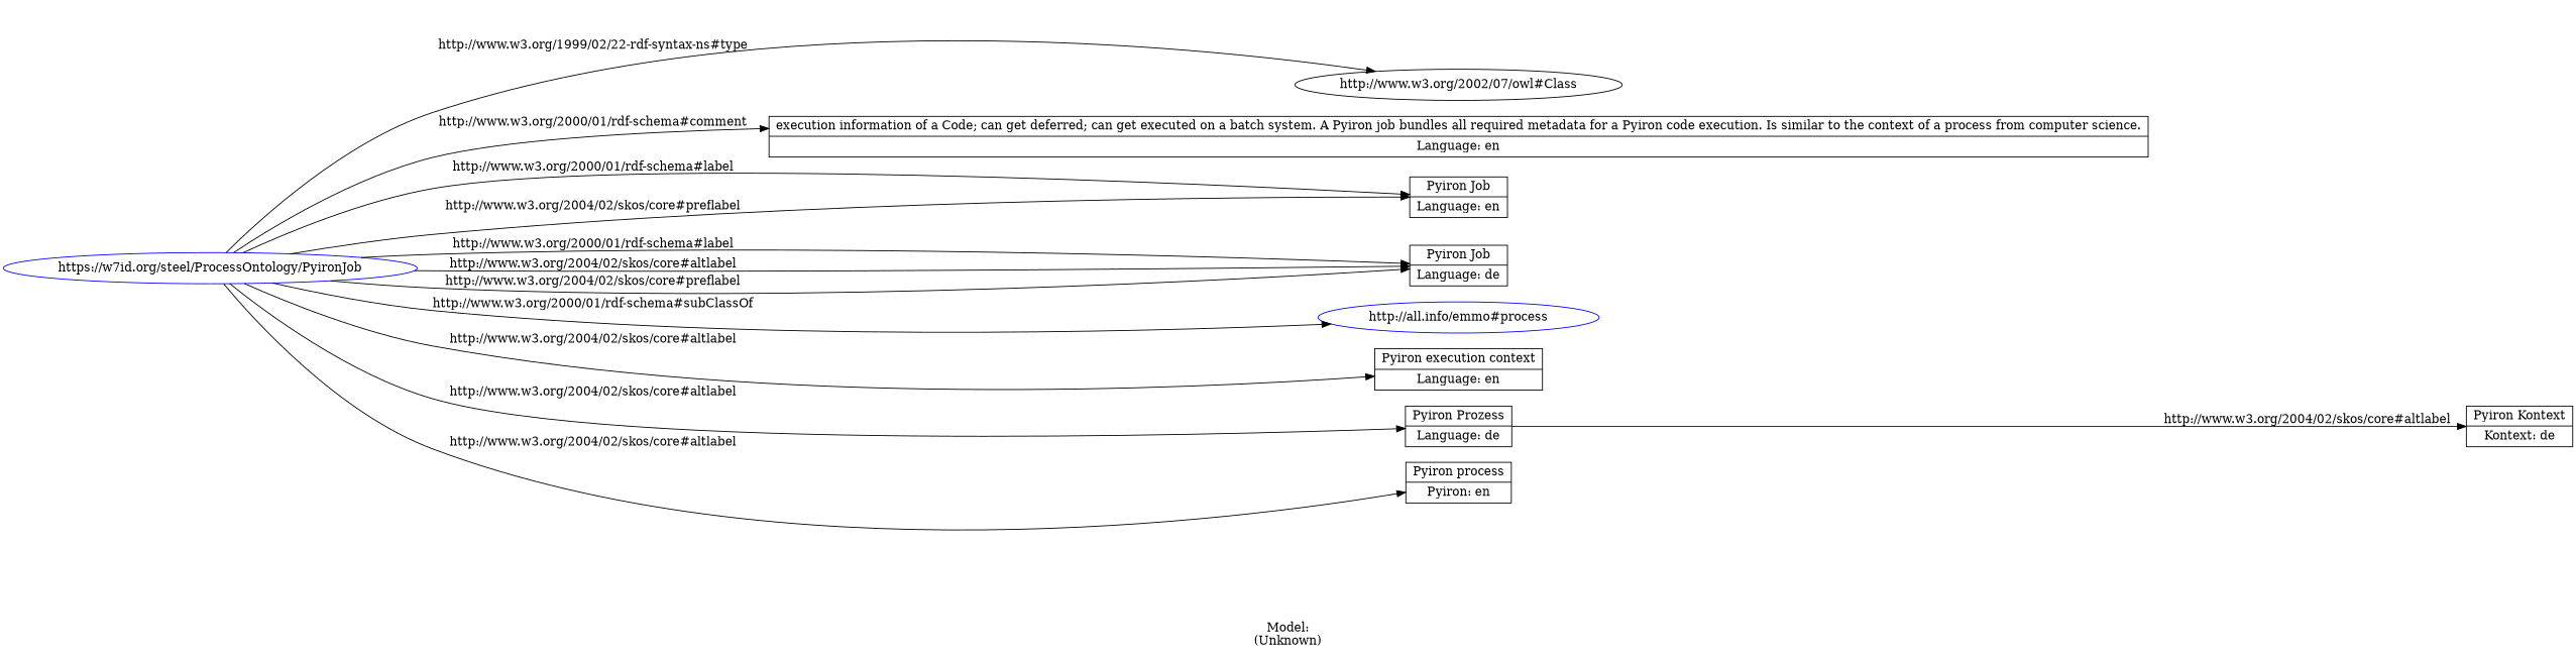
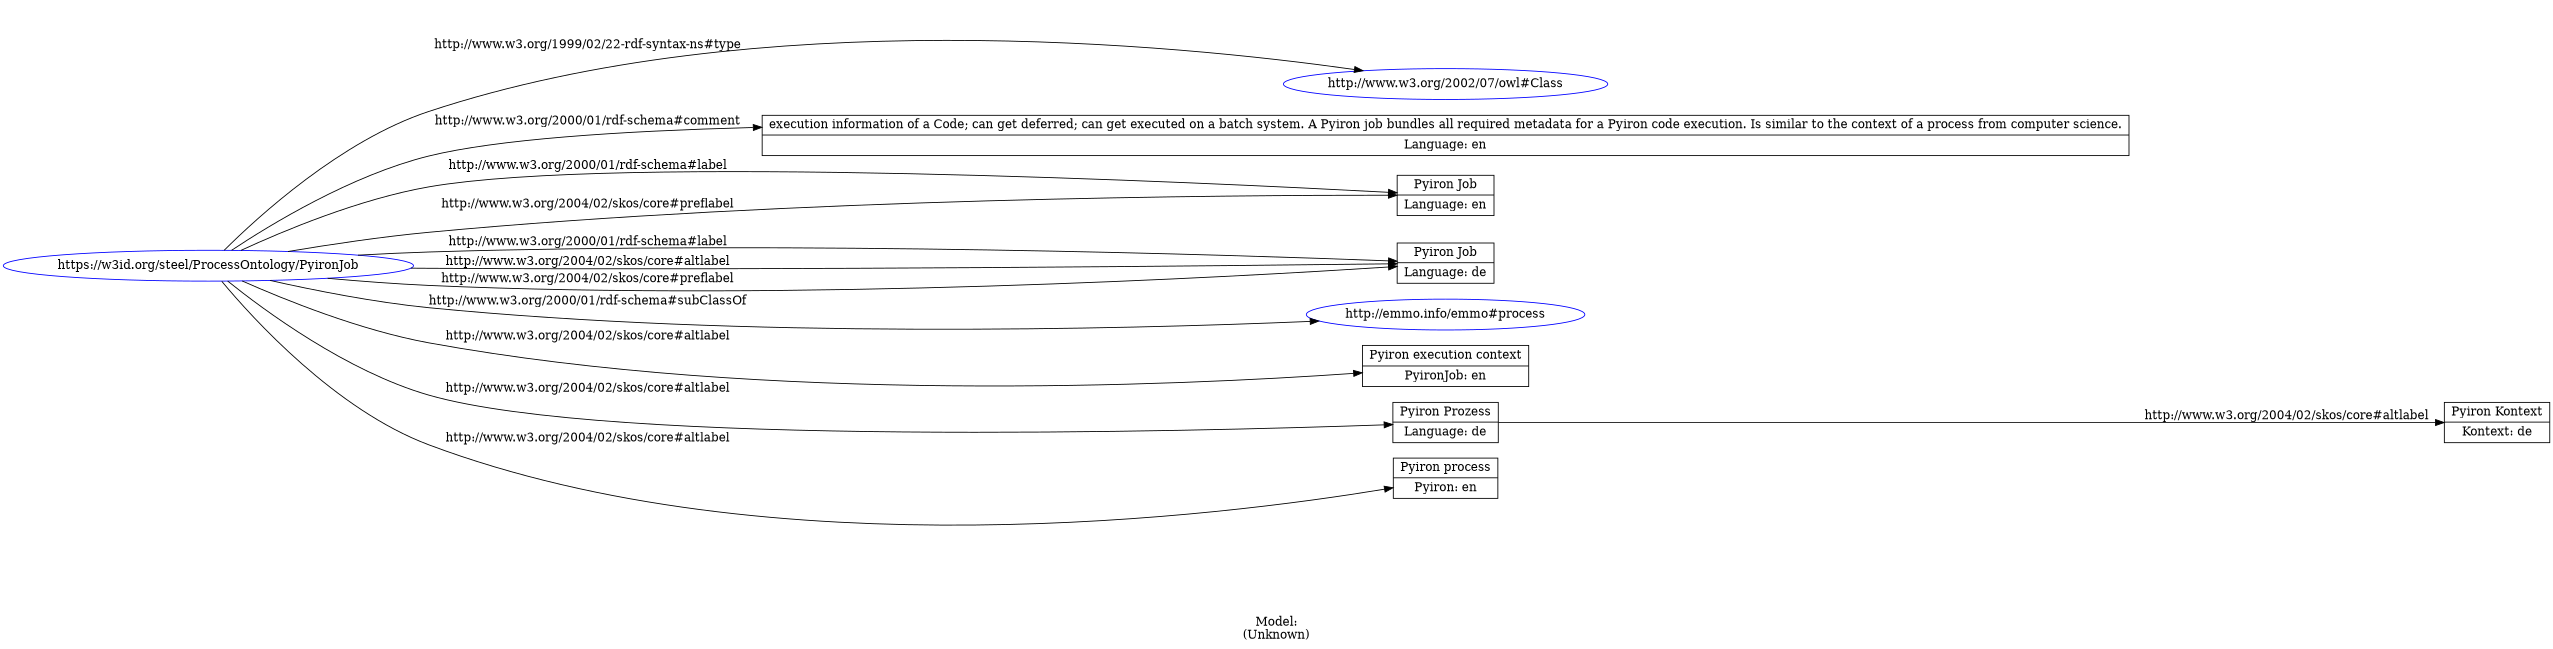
  digraph {
    label="\n\nModel:\n(Unknown)"
    rankdir=LR
    node [shape=record]
-   n1 [color=blue label="https://w7id.org/steel/ProcessOntology/PyironJob" shape=ellipse]
-   n2 [color=black label="http://www.w3.org/2002/07/owl#Class" shape=ellipse]
+   n1 [color=blue label="https://w3id.org/steel/ProcessOntology/PyironJob" shape=ellipse]
+   n2 [color=blue label="http://www.w3.org/2002/07/owl#Class" shape=ellipse]
    n3 [label="execution information of a Code; can get deferred; can get executed on a batch system. A Pyiron job bundles all required metadata for a Pyiron code execution. Is similar to the context of a process from computer science.|Language: en"]
    n4 [label="Pyiron Job|Language: en"]
    n5 [label="Pyiron Job|Language: de"]
-   n6 [color=blue label="http://all.info/emmo#process" shape=ellipse]
-   n7 [label=" Pyiron execution context|Language: en"]
+   n6 [color=blue label="http://emmo.info/emmo#process" shape=ellipse]
+   n7 [label=" Pyiron execution context|PyironJob: en"]
    n8 [label=" Pyiron Prozess|Language: de"]
    n9 [label="Pyiron process|Pyiron: en"]
    n10 [label=" Pyiron Kontext|Kontext: de"]
    n1 -> n2 [label="http://www.w3.org/1999/02/22-rdf-syntax-ns#type"]
    n1 -> n3 [label="http://www.w3.org/2000/01/rdf-schema#comment"]
    n1 -> n4 [label="http://www.w3.org/2000/01/rdf-schema#label"]
    n1 -> n4 [label="http://www.w3.org/2004/02/skos/core#preflabel"]
    n1 -> n5 [label="http://www.w3.org/2000/01/rdf-schema#label"]
    n1 -> n5 [label="http://www.w3.org/2004/02/skos/core#altlabel"]
    n1 -> n5 [label="http://www.w3.org/2004/02/skos/core#preflabel"]
    n1 -> n6 [label="http://www.w3.org/2000/01/rdf-schema#subClassOf"]
    n1 -> n7 [label="http://www.w3.org/2004/02/skos/core#altlabel"]
    n1 -> n8 [label="http://www.w3.org/2004/02/skos/core#altlabel"]
    n1 -> n9 [label="http://www.w3.org/2004/02/skos/core#altlabel"]
    n8 -> n10 [label="http://www.w3.org/2004/02/skos/core#altlabel"]
  }
